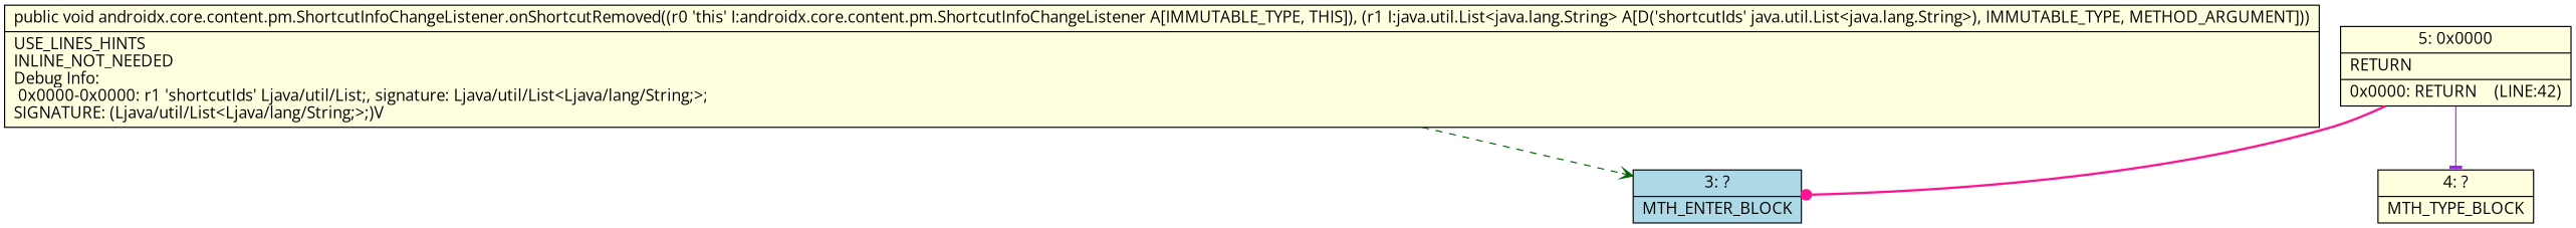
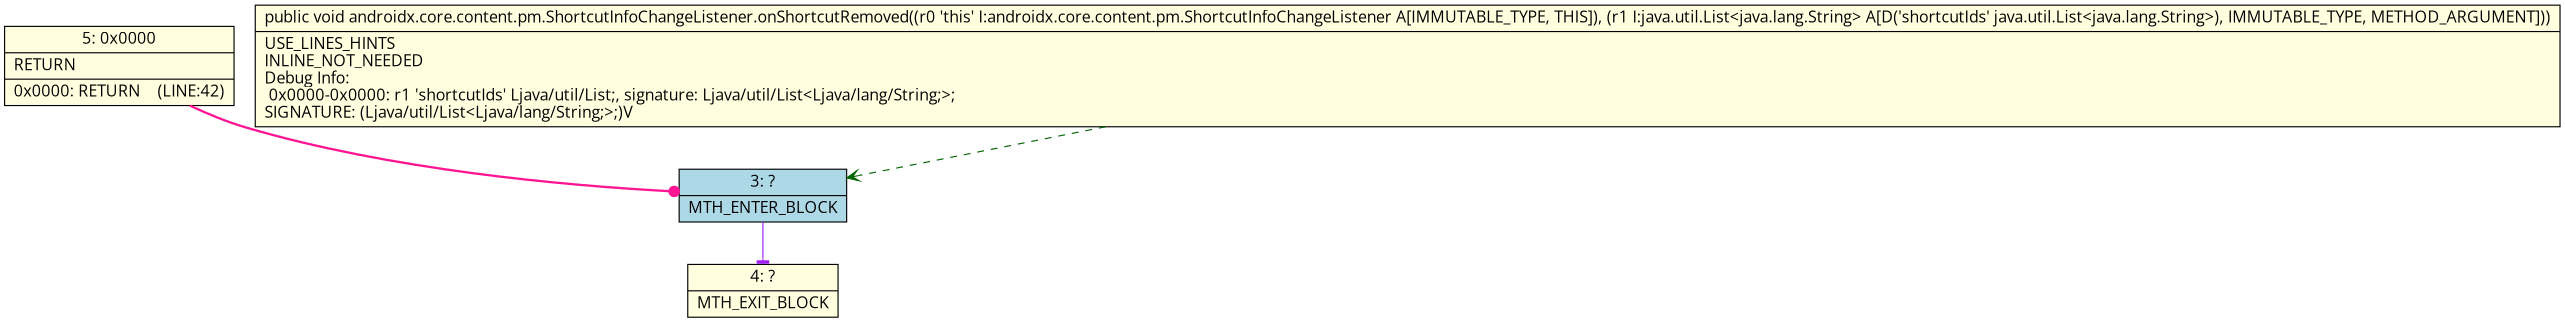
  digraph {
    fontname="Open Sans"
    node [fillcolor=lightyellow fontname="Open Sans" shape=record style=filled]
    edge [fontname="Open Sans"]
    n1 [fillcolor=lightblue label="{3\:\ ?|MTH_ENTER_BLOCK\l}"]
    n2 [label="{5\:\ 0x0000|RETURN\l|0x0000: RETURN    (LINE:42)\l}"]
-   n3 [label="{4\:\ ?|MTH_TYPE_BLOCK\l}"]
+   n3 [label="{4\:\ ?|MTH_EXIT_BLOCK\l}"]
    n4 [label="{public void androidx.core.content.pm.ShortcutInfoChangeListener.onShortcutRemoved((r0 'this' I:androidx.core.content.pm.ShortcutInfoChangeListener A[IMMUTABLE_TYPE, THIS]), (r1 I:java.util.List\<java.lang.String\> A[D('shortcutIds' java.util.List\<java.lang.String\>), IMMUTABLE_TYPE, METHOD_ARGUMENT]))  | USE_LINES_HINTS\lINLINE_NOT_NEEDED\lDebug Info:\l  0x0000\-0x0000: r1 'shortcutIds' Ljava\/util\/List;, signature: Ljava\/util\/List\<Ljava\/lang\/String;\>;\lSIGNATURE: (Ljava\/util\/List\<Ljava\/lang\/String;\>;)V\l}"]
    n2 -> n1 [arrowhead=dot color=deeppink style=bold]
-   n2 -> n3 [arrowhead=tee color=purple style=solid]
+   n1 -> n3 [arrowhead=tee color=purple style=solid]
    n4 -> n1 [arrowhead=vee color=darkgreen style=dashed]
  }
